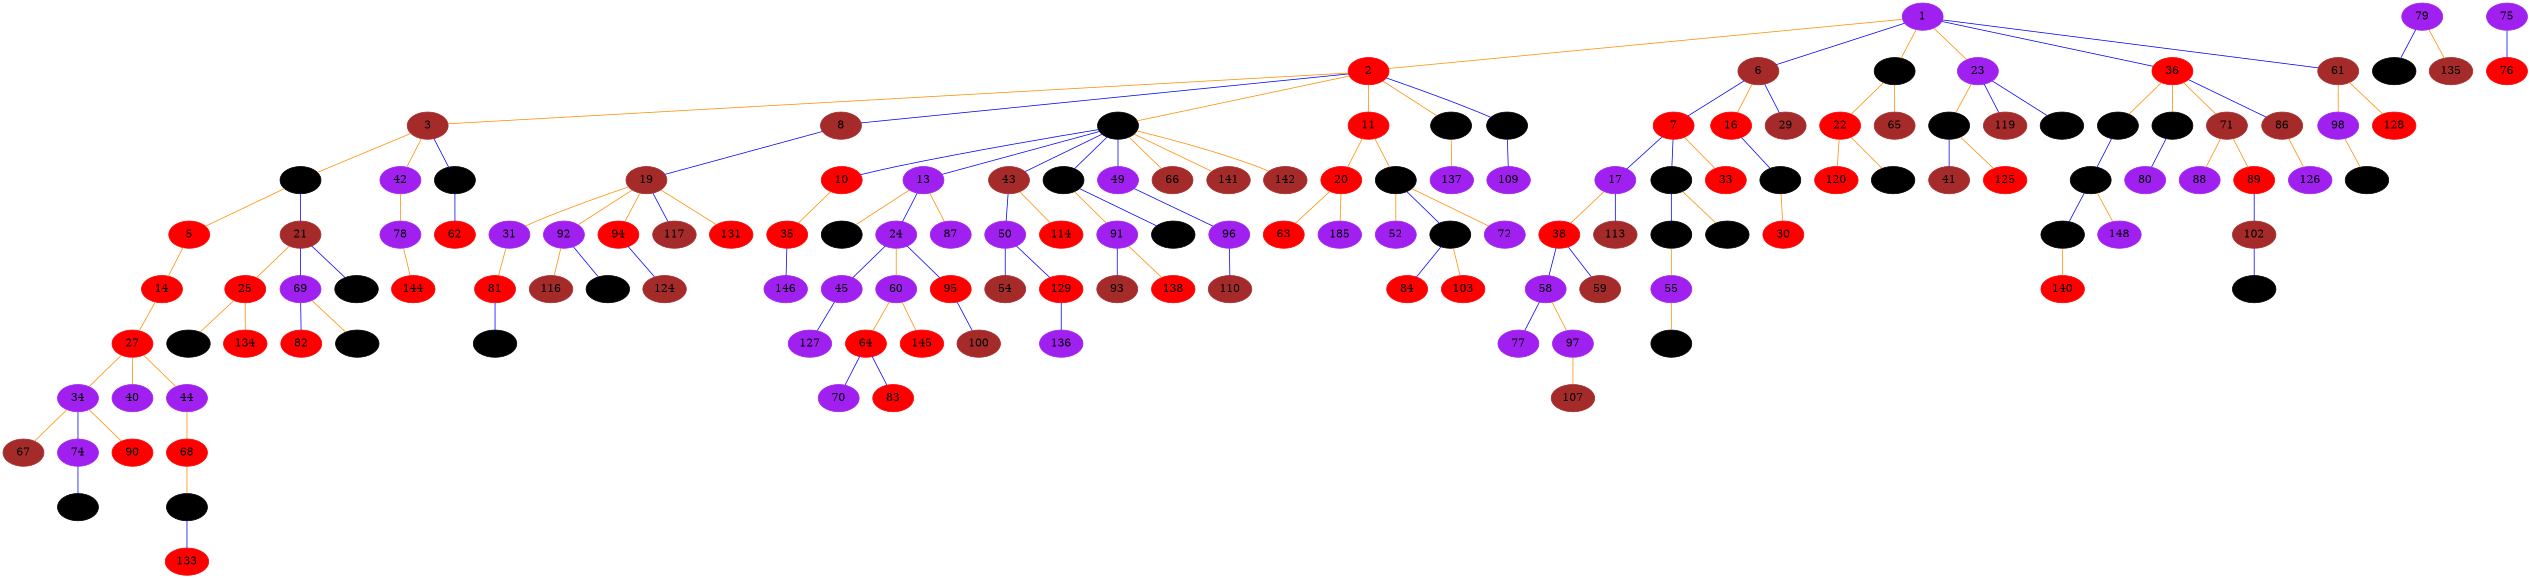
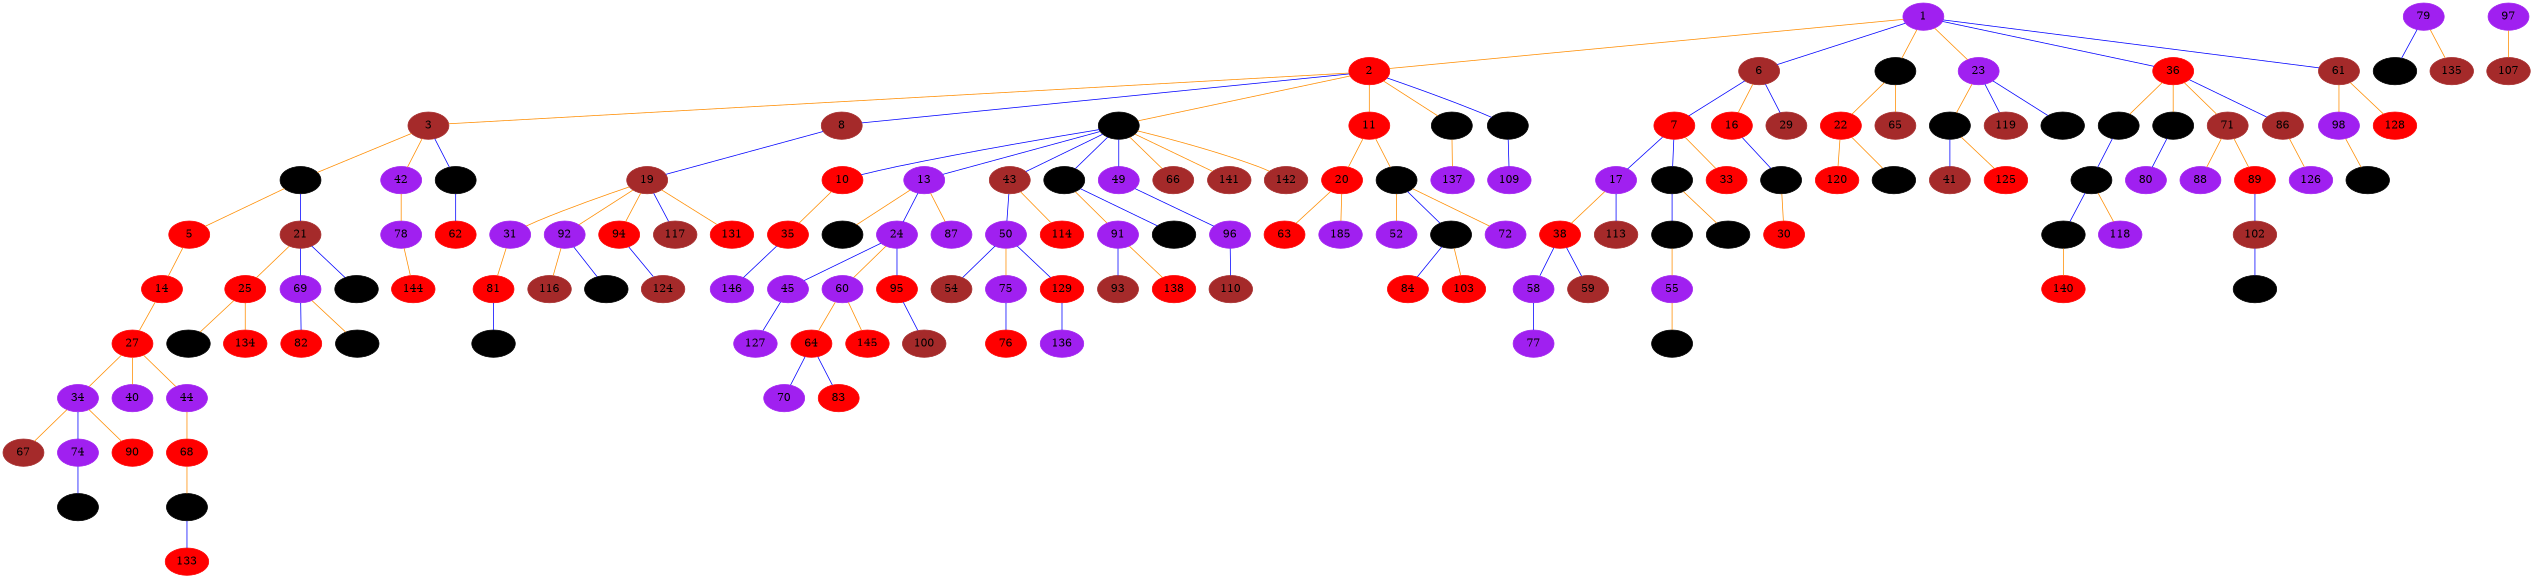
  graph {
    node [color=red style=filled]
    edge [color=darkorange]
    1 [color=purple]
    2
    6 [color=brown]
    12 [color=black]
    23 [color=purple]
    36
    61 [color=brown]
    3 [color=brown]
    8 [color=brown]
    9 [color=black]
    11
    18 [color=black]
    46 [color=black]
    7
    16
    29 [color=brown]
    22
    65 [color=brown]
    39 [color=black]
    119 [color=brown]
    122 [color=black]
    37 [color=black]
    57 [color=black]
    71 [color=brown]
    86 [color=brown]
    98 [color=purple]
    128
    4 [color=black]
    42 [color=purple]
    56 [color=black]
    19 [color=brown]
    10
    13 [color=purple]
    43 [color=brown]
    47 [color=black]
    49 [color=purple]
    66 [color=brown]
    141 [color=brown]
    142 [color=brown]
    20
    26 [color=black]
    137 [color=purple]
    109 [color=purple]
    5
    21 [color=brown]
    78 [color=purple]
    62
    14
    25
    69 [color=purple]
    123 [color=black]
    27
    17 [color=purple]
    32 [color=black]
    33
    28 [color=black]
    38
    113 [color=brown]
    51 [color=black]
    101 [color=black]
    31 [color=purple]
    92 [color=purple]
    94
    117 [color=brown]
    131
    35
    15 [color=black]
    24 [color=purple]
    87 [color=purple]
    50 [color=purple]
    114
    91 [color=purple]
    111 [color=black]
    96 [color=purple]
    n75 [color=purple label=146]
    63
    n77 [color=purple label=185]
    52 [color=purple]
    53 [color=black]
    72 [color=purple]
    120
    139 [color=black]
    45 [color=purple]
    60 [color=purple]
    95
    34 [color=purple]
    40 [color=purple]
    44 [color=purple]
    30
    58 [color=purple]
    59 [color=brown]
    81
    116 [color=brown]
    130 [color=black]
    124 [color=brown]
    115 [color=black]
    134
    82
    132 [color=black]
    41 [color=brown]
    125
    127 [color=purple]
    64
    145
    100 [color=brown]
    84
    103
    67 [color=brown]
    74 [color=purple]
    90
    68
    112 [color=black]
    55 [color=purple]
    85 [color=black]
    79 [color=purple]
    108 [color=black]
    135 [color=brown]
    48 [color=black]
    80 [color=purple]
    88 [color=purple]
    89
    126 [color=purple]
    104 [color=black]
-   118 [color=purple label=148]
+   118 [color=purple]
    77 [color=purple]
    97 [color=purple]
    144
    54 [color=brown]
    75 [color=purple]
    129
    99 [color=black]
    93 [color=brown]
    138
    140
    110 [color=brown]
    76
    136 [color=purple]
    73 [color=black]
    107 [color=brown]
    70 [color=purple]
    83
    143 [color=black]
    133
    102 [color=brown]
    121 [color=black]
    1 -- 2
    1 -- 6 [color=blue]
    1 -- 12
    1 -- 23
    1 -- 36 [color=blue]
    1 -- 61 [color=blue]
    2 -- 3
    2 -- 8 [color=blue]
    2 -- 9
    2 -- 11
    2 -- 18
    2 -- 46 [color=blue]
    6 -- 7 [color=blue]
    6 -- 16
    6 -- 29 [color=blue]
    12 -- 22
    12 -- 65
    23 -- 39
    23 -- 119 [color=blue]
    23 -- 122 [color=blue]
    36 -- 37
    36 -- 57
    36 -- 71
    36 -- 86 [color=blue]
    61 -- 98
    61 -- 128
    3 -- 4
    3 -- 42
    3 -- 56 [color=blue]
    8 -- 19 [color=blue]
    9 -- 10 [color=blue]
    9 -- 13 [color=blue]
    9 -- 43 [color=blue]
    9 -- 47 [color=blue]
    9 -- 49 [color=blue]
    9 -- 66
    9 -- 141
    9 -- 142
    11 -- 20
    11 -- 26
    18 -- 137
    46 -- 109 [color=blue]
    7 -- 17 [color=blue]
    7 -- 32 [color=blue]
    7 -- 33
    16 -- 28 [color=blue]
    22 -- 120
    22 -- 139
    39 -- 41 [color=blue]
    39 -- 125
    37 -- 48 [color=blue]
    57 -- 80 [color=blue]
    71 -- 88
    71 -- 89
    86 -- 126
    98 -- 143
    4 -- 5
    4 -- 21 [color=blue]
    42 -- 78
    56 -- 62 [color=blue]
    19 -- 31
    19 -- 92
    19 -- 94
    19 -- 117 [color=blue]
    19 -- 131
    10 -- 35
    13 -- 15
    13 -- 24 [color=blue]
    13 -- 87
    43 -- 50 [color=blue]
    43 -- 114
    47 -- 91
    47 -- 111 [color=blue]
    49 -- 96 [color=blue]
    20 -- 63
    20 -- n77
    26 -- 52
    26 -- 53 [color=blue]
    26 -- 72
    5 -- 14
    21 -- 25
    21 -- 69 [color=blue]
    21 -- 123 [color=blue]
    78 -- 144
    14 -- 27
    25 -- 115
    25 -- 134
    69 -- 82 [color=blue]
    69 -- 132
    27 -- 34
    27 -- 40
    27 -- 44
    17 -- 38
    17 -- 113 [color=blue]
    32 -- 51 [color=blue]
    32 -- 101
    28 -- 30
    38 -- 58 [color=blue]
    38 -- 59 [color=blue]
    51 -- 55
    31 -- 81
    92 -- 116
    92 -- 130 [color=blue]
    94 -- 124 [color=blue]
    35 -- n75 [color=blue]
    24 -- 45 [color=blue]
    24 -- 60
    24 -- 95 [color=blue]
    50 -- 54 [color=blue]
+   50 -- 75
    50 -- 129 [color=blue]
    91 -- 93 [color=blue]
    91 -- 138
    96 -- 110 [color=blue]
    53 -- 84 [color=blue]
    53 -- 103
    45 -- 127 [color=blue]
    60 -- 64
    60 -- 145
    95 -- 100 [color=blue]
    34 -- 67
    34 -- 74 [color=blue]
    34 -- 90
    44 -- 68
    58 -- 77 [color=blue]
-   58 -- 97
    81 -- 112 [color=blue]
    64 -- 70 [color=blue]
    64 -- 83 [color=blue]
    74 -- 85 [color=blue]
    68 -- 99
    55 -- 73
    79 -- 108 [color=blue]
    79 -- 135
    48 -- 104 [color=blue]
    48 -- 118
    89 -- 102 [color=blue]
    104 -- 140
    97 -- 107
    75 -- 76 [color=blue]
    129 -- 136 [color=blue]
    99 -- 133 [color=blue]
    102 -- 121 [color=blue]
  }
